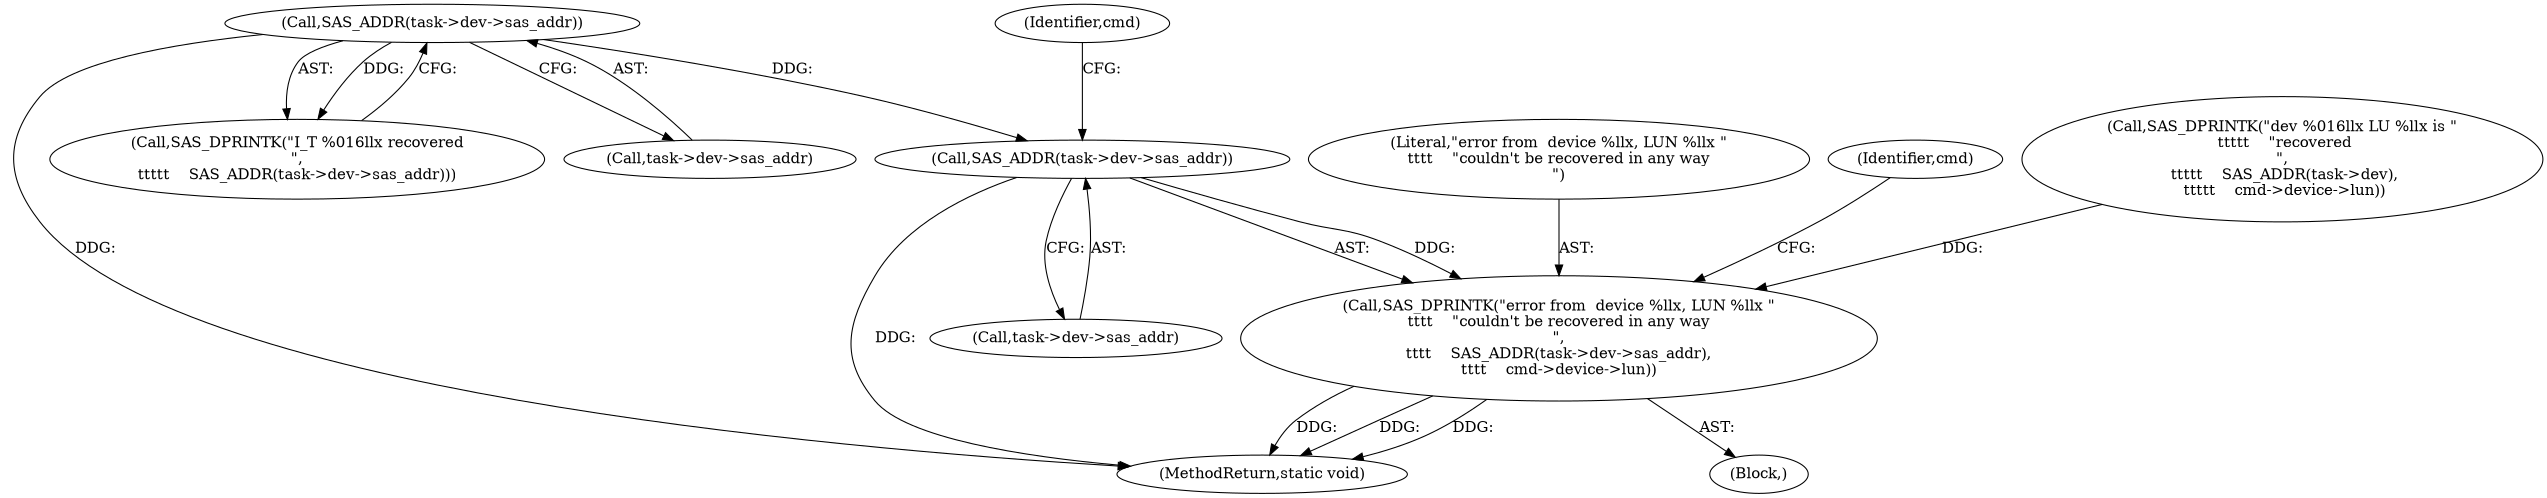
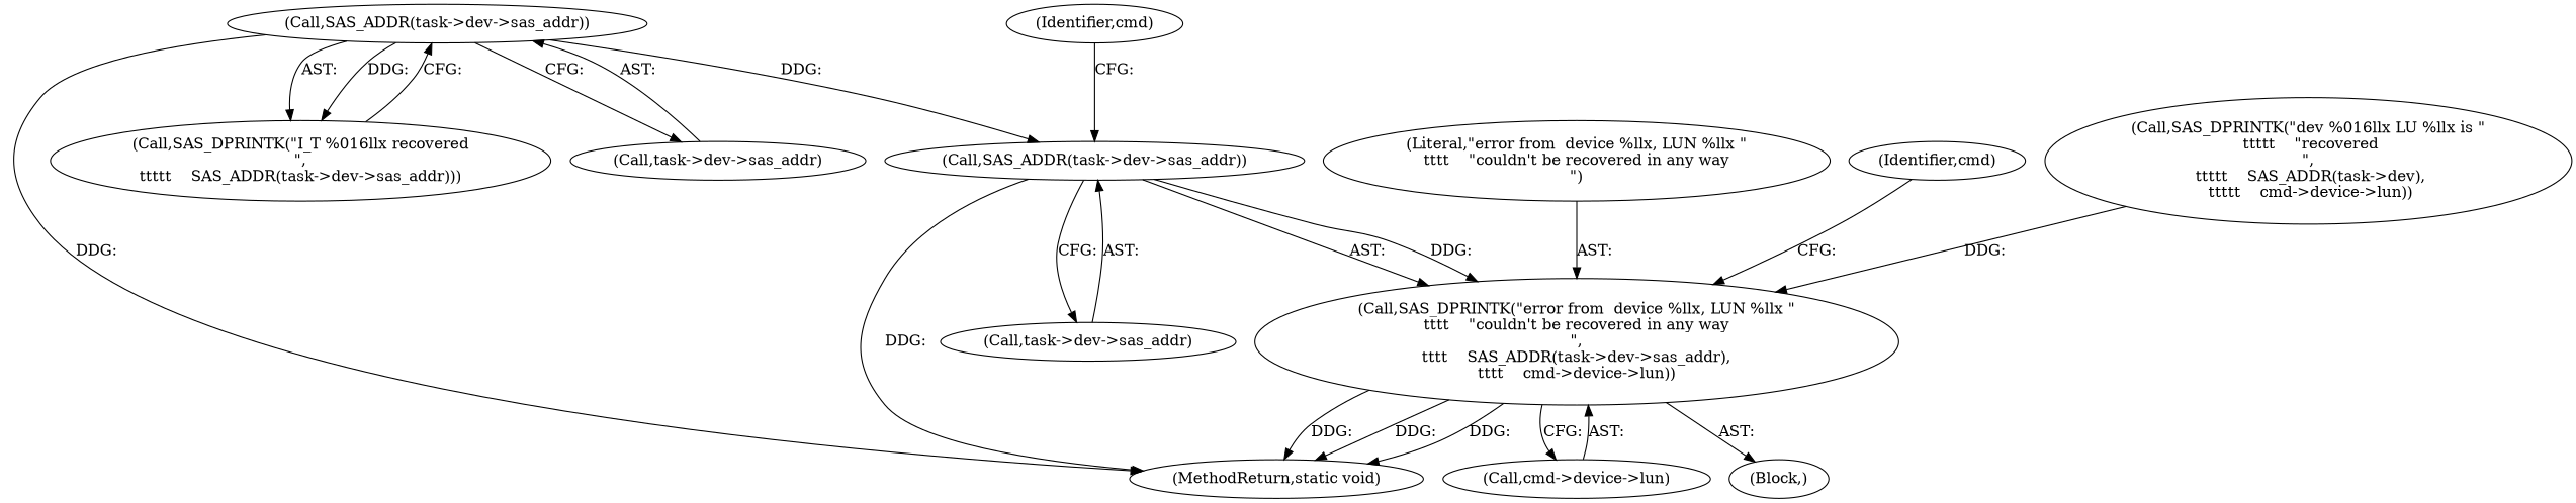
  digraph {
    n1 [label="(Call,SAS_ADDR(task->dev->sas_addr))"]
    n2 [label="(Call,SAS_DPRINTK(\"error from  device %llx, LUN %llx \"\n\t\t\t\t    \"couldn't be recovered in any way\n\",\n\t\t\t\t    SAS_ADDR(task->dev->sas_addr),\n\t\t\t\t    cmd->device->lun))"]
    n3 [label="(Call,task->dev->sas_addr)"]
    n4 [label="(MethodReturn,static void)"]
    n5 [label="(Call,SAS_ADDR(task->dev->sas_addr))"]
    n6 [label="(Call,SAS_DPRINTK(\"I_T %016llx recovered\n\",\n\t\t\t\t\t    SAS_ADDR(task->dev->sas_addr)))"]
    n7 [label="(Call,task->dev->sas_addr)"]
+   n8 [label="(Call,cmd->device->lun)"]
    n9 [label="(Block,)"]
    n10 [label="(Literal,\"error from  device %llx, LUN %llx \"\n\t\t\t\t    \"couldn't be recovered in any way\n\")"]
    n11 [label="(Identifier,cmd)"]
    n12 [label="(Identifier,cmd)"]
    n13 [label="(Call,SAS_DPRINTK(\"dev %016llx LU %llx is \"\n \t\t\t\t\t    \"recovered\n\",\n \t\t\t\t\t    SAS_ADDR(task->dev),\n \t\t\t\t\t    cmd->device->lun))"]
    n1 -> n2 [label="AST: "]
    n1 -> n2 [label="DDG: "]
    n1 -> n3 [label="CFG: "]
    n1 -> n4 [label="DDG: "]
    n2 -> n4 [label="DDG: "]
    n2 -> n4 [label="DDG: "]
    n2 -> n4 [label="DDG: "]
+   n2 -> n8 [label="CFG: "]
    n2 -> n9 [label="AST: "]
    n3 -> n1 [label="AST: "]
    n5 -> n1 [label="DDG: "]
    n5 -> n4 [label="DDG: "]
    n5 -> n6 [label="AST: "]
    n5 -> n6 [label="DDG: "]
    n5 -> n7 [label="CFG: "]
    n6 -> n5 [label="CFG: "]
    n7 -> n5 [label="AST: "]
+   n8 -> n2 [label="AST: "]
    n10 -> n2 [label="AST: "]
    n11 -> n1 [label="CFG: "]
    n12 -> n2 [label="CFG: "]
    n13 -> n2 [label="DDG: "]
  }
